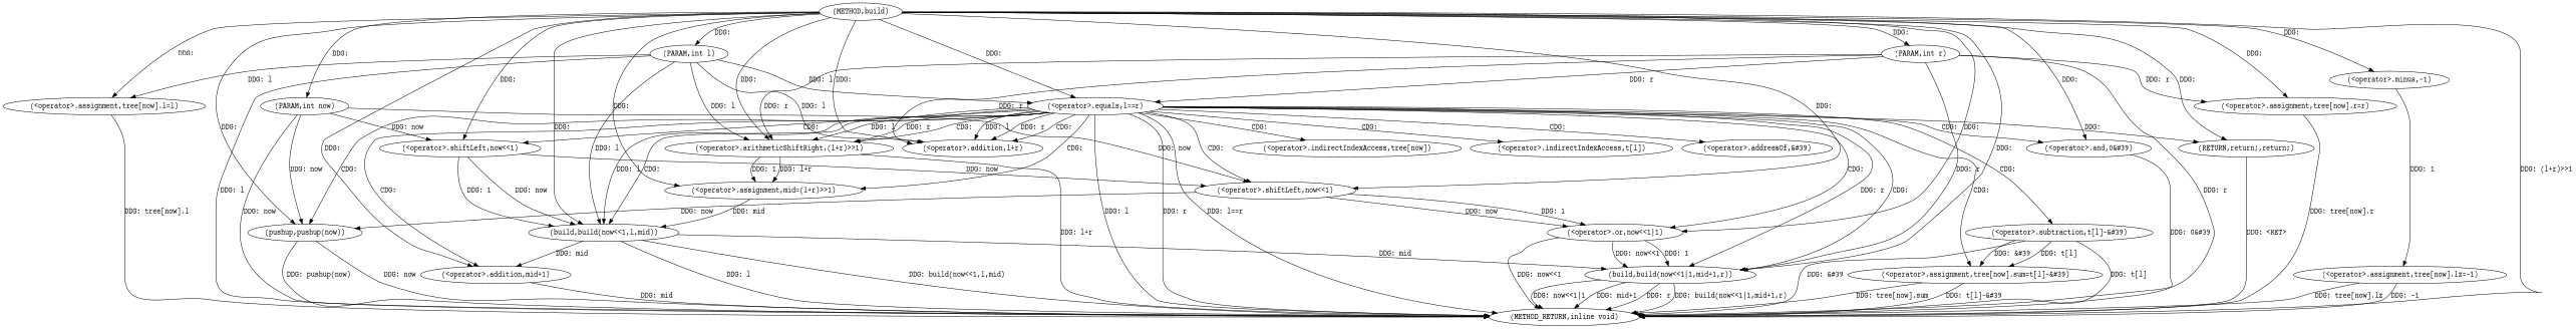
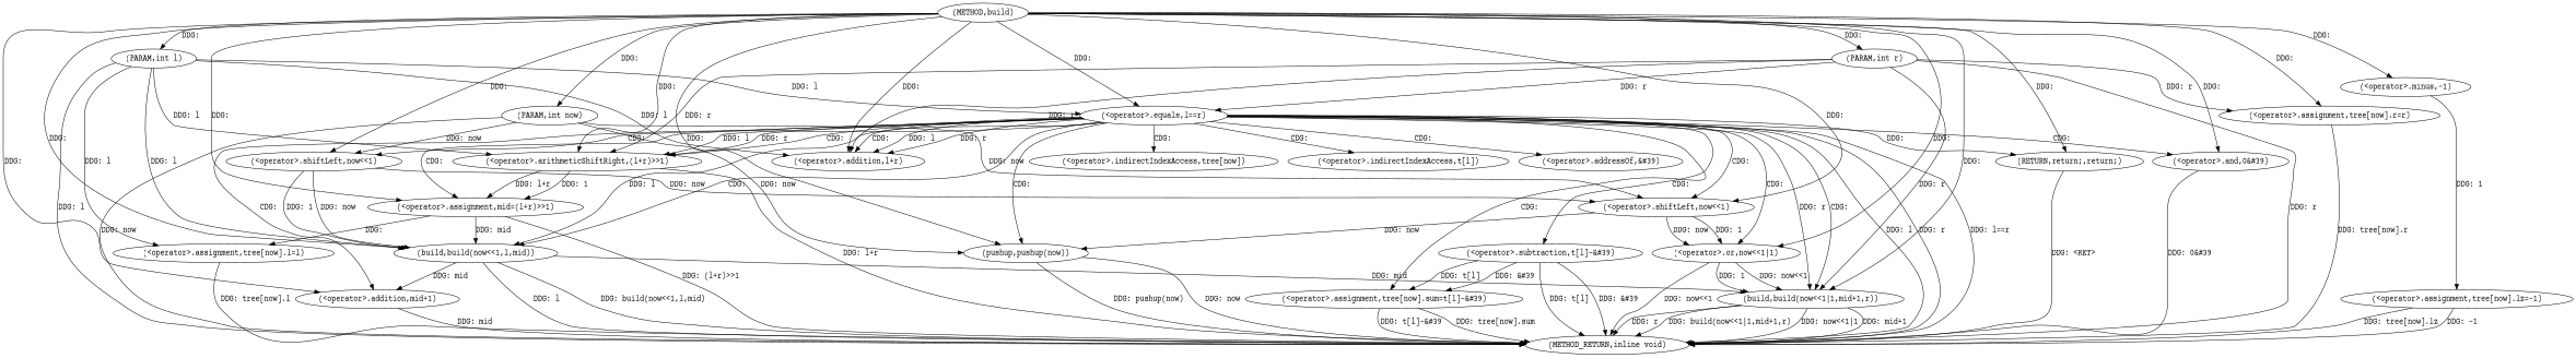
  digraph {
    fontname="Courier Prime"
    node [fontname="Courier Prime"]
    edge [fontname="Courier Prime"]
    n1 [label="(METHOD,build)"]
    n2 [label="(PARAM,int now)"]
    n3 [label="(PARAM,int l)"]
    n4 [label="(PARAM,int r)"]
    n5 [label="(<operator>.assignment,tree[now].l=l)"]
    n6 [label="(<operator>.assignment,tree[now].r=r)"]
    n7 [label="(<operator>.assignment,mid=(l+r)>>1)"]
    n8 [label="(build,build(now<<1,l,mid))"]
    n9 [label="(build,build(now<<1|1,mid+1,r))"]
    n10 [label="(pushup,pushup(now))"]
    n11 [label="(<operator>.equals,l==r)"]
    n12 [label="(<operator>.minus,-1)"]
    n13 [label="(<operator>.and,0&#39)"]
    n14 [label="(RETURN,return;,return;)"]
    n15 [label="(<operator>.arithmeticShiftRight,(l+r)>>1)"]
    n16 [label="(<operator>.shiftLeft,now<<1)"]
    n17 [label="(<operator>.or,now<<1|1)"]
    n18 [label="(<operator>.addition,mid+1)"]
    n19 [label="(<operator>.addition,l+r)"]
    n20 [label="(<operator>.shiftLeft,now<<1)"]
    n21 [label="(METHOD_RETURN,inline void)"]
    n22 [label="(<operator>.assignment,tree[now].sum=t[l]-&#39)"]
    n23 [label="(<operator>.subtraction,t[l]-&#39)"]
    n24 [label="(<operator>.indirectIndexAccess,tree[now])"]
    n25 [label="(<operator>.indirectIndexAccess,t[l])"]
    n26 [label="(<operator>.addressOf,&#39)"]
    n27 [label="(<operator>.assignment,tree[now].lz=-1)"]
    n1 -> n2 [label="DDG: "]
    n1 -> n3 [label="DDG: "]
    n1 -> n4 [label="DDG: "]
-   n1 -> n5 [label="DDG: "]
+   n7 -> n5 [label="DDG: "]
    n1 -> n6 [label="DDG: "]
    n1 -> n7 [label="DDG: "]
    n1 -> n8 [label="DDG: "]
    n1 -> n9 [label="DDG: "]
    n1 -> n10 [label="DDG: "]
    n1 -> n11 [label="DDG: "]
    n1 -> n12 [label="DDG: "]
    n1 -> n13 [label="DDG: "]
    n1 -> n14 [label="DDG: "]
    n1 -> n15 [label="DDG: "]
    n1 -> n16 [label="DDG: "]
    n1 -> n17 [label="DDG: "]
    n1 -> n18 [label="DDG: "]
    n1 -> n19 [label="DDG: "]
    n1 -> n20 [label="DDG: "]
    n2 -> n10 [label="DDG: now"]
    n2 -> n16 [label="DDG: now"]
    n2 -> n20 [label="DDG: now"]
    n2 -> n21 [label="DDG: now"]
    n3 -> n5 [label="DDG: l"]
    n3 -> n8 [label="DDG: l"]
    n3 -> n11 [label="DDG: l"]
    n3 -> n15 [label="DDG: l"]
    n3 -> n19 [label="DDG: l"]
    n3 -> n21 [label="DDG: l"]
    n4 -> n6 [label="DDG: r"]
    n4 -> n9 [label="DDG: r"]
    n4 -> n11 [label="DDG: r"]
    n4 -> n15 [label="DDG: r"]
    n4 -> n19 [label="DDG: r"]
    n4 -> n21 [label="DDG: r"]
    n5 -> n21 [label="DDG: tree[now].l"]
    n6 -> n21 [label="DDG: tree[now].r"]
    n7 -> n8 [label="DDG: mid"]
-   n1 -> n21 [label="DDG: (l+r)>>1"]
+   n7 -> n21 [label="DDG: (l+r)>>1"]
    n8 -> n9 [label="DDG: mid"]
    n8 -> n18 [label="DDG: mid"]
    n8 -> n21 [label="DDG: l"]
    n8 -> n21 [label="DDG: build(now<<1,l,mid)"]
    n9 -> n21 [label="DDG: now<<1|1"]
    n9 -> n21 [label="DDG: mid+1"]
    n9 -> n21 [label="DDG: r"]
    n9 -> n21 [label="DDG: build(now<<1|1,mid+1,r)"]
    n10 -> n21 [label="DDG: now"]
    n10 -> n21 [label="DDG: pushup(now)"]
    n11 -> n7 [label="CDG: "]
    n11 -> n8 [label="DDG: l"]
    n11 -> n8 [label="CDG: "]
    n11 -> n9 [label="DDG: r"]
    n11 -> n9 [label="CDG: "]
    n11 -> n10 [label="CDG: "]
    n11 -> n13 [label="CDG: "]
    n11 -> n14 [label="DDG: "]
    n11 -> n15 [label="DDG: l"]
    n11 -> n15 [label="DDG: r"]
    n11 -> n15 [label="CDG: "]
    n11 -> n16 [label="CDG: "]
    n11 -> n17 [label="CDG: "]
    n11 -> n18 [label="CDG: "]
    n11 -> n19 [label="DDG: l"]
    n11 -> n19 [label="DDG: r"]
    n11 -> n19 [label="CDG: "]
    n11 -> n20 [label="CDG: "]
    n11 -> n21 [label="DDG: l"]
    n11 -> n21 [label="DDG: r"]
    n11 -> n21 [label="DDG: l==r"]
    n11 -> n22 [label="CDG: "]
    n11 -> n23 [label="CDG: "]
    n11 -> n24 [label="CDG: "]
    n11 -> n25 [label="CDG: "]
    n11 -> n26 [label="CDG: "]
    n12 -> n27 [label="DDG: 1"]
    n13 -> n21 [label="DDG: 0&#39"]
    n14 -> n21 [label="DDG: <RET>"]
    n15 -> n7 [label="DDG: l+r"]
    n15 -> n7 [label="DDG: 1"]
    n15 -> n21 [label="DDG: l+r"]
    n16 -> n8 [label="DDG: now"]
    n16 -> n8 [label="DDG: 1"]
    n16 -> n20 [label="DDG: now"]
    n17 -> n9 [label="DDG: now<<1"]
    n17 -> n9 [label="DDG: 1"]
    n17 -> n21 [label="DDG: now<<1"]
    n18 -> n21 [label="DDG: mid"]
    n20 -> n10 [label="DDG: now"]
    n20 -> n17 [label="DDG: now"]
    n20 -> n17 [label="DDG: 1"]
    n22 -> n21 [label="DDG: tree[now].sum"]
    n22 -> n21 [label="DDG: t[l]-&#39"]
    n23 -> n21 [label="DDG: t[l]"]
    n23 -> n21 [label="DDG: &#39"]
    n23 -> n22 [label="DDG: &#39"]
    n23 -> n22 [label="DDG: t[l]"]
    n27 -> n21 [label="DDG: tree[now].lz"]
    n27 -> n21 [label="DDG: -1"]
  }
